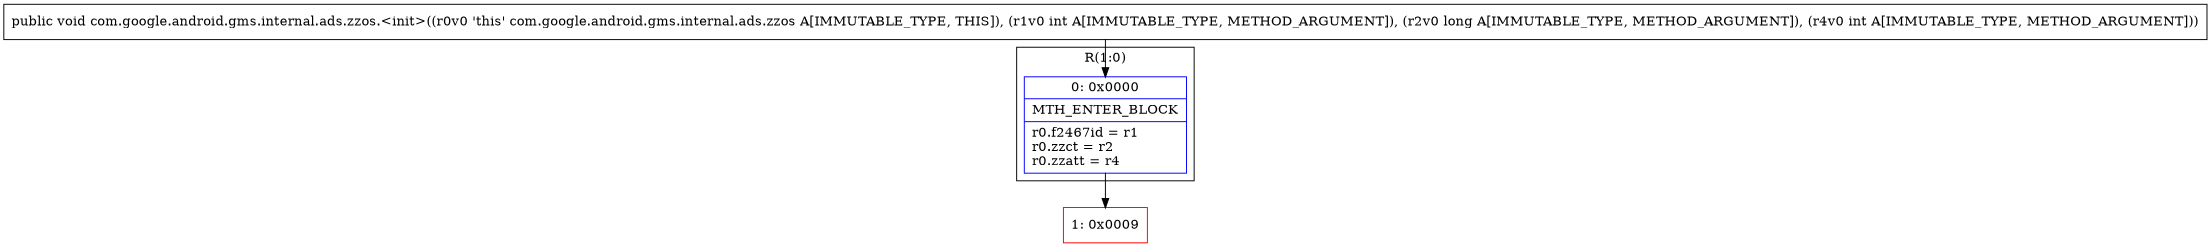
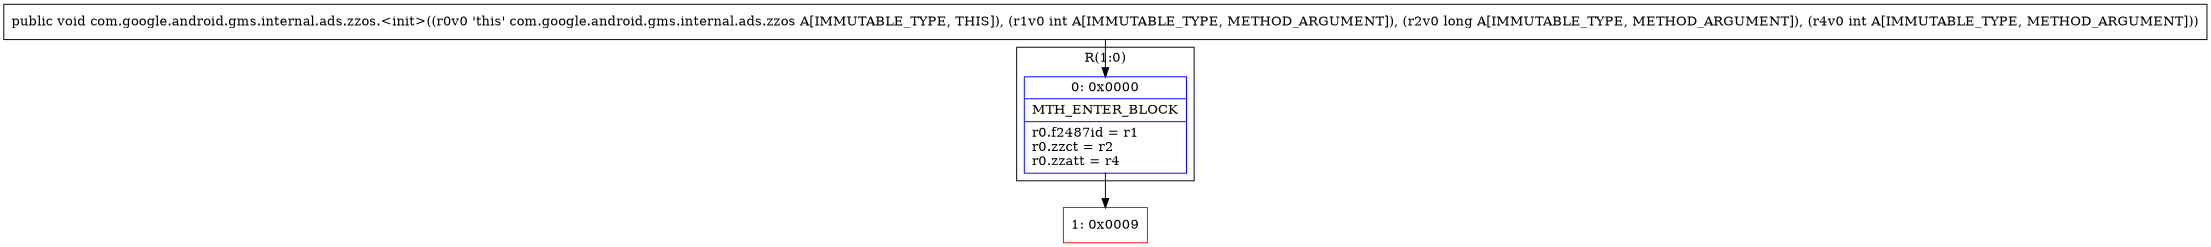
  digraph {
    node [shape=record]
-   n1 [color=blue label="{0\:\ 0x0000|MTH_ENTER_BLOCK\l|r0.f2467id = r1\lr0.zzct = r2\lr0.zzatt = r4\l}"]
+   n1 [color=blue label="{0\:\ 0x0000|MTH_ENTER_BLOCK\l|r0.f2487id = r1\lr0.zzct = r2\lr0.zzatt = r4\l}"]
    n2 [color=red label="{1\:\ 0x0009}"]
    n3 [label="{public void com.google.android.gms.internal.ads.zzos.\<init\>((r0v0 'this' com.google.android.gms.internal.ads.zzos A[IMMUTABLE_TYPE, THIS]), (r1v0 int A[IMMUTABLE_TYPE, METHOD_ARGUMENT]), (r2v0 long A[IMMUTABLE_TYPE, METHOD_ARGUMENT]), (r4v0 int A[IMMUTABLE_TYPE, METHOD_ARGUMENT])) }"]
    subgraph cluster_1 {
      label="R(1:0)"
      n1
    }
    n1 -> n2
    n3 -> n1
  }
